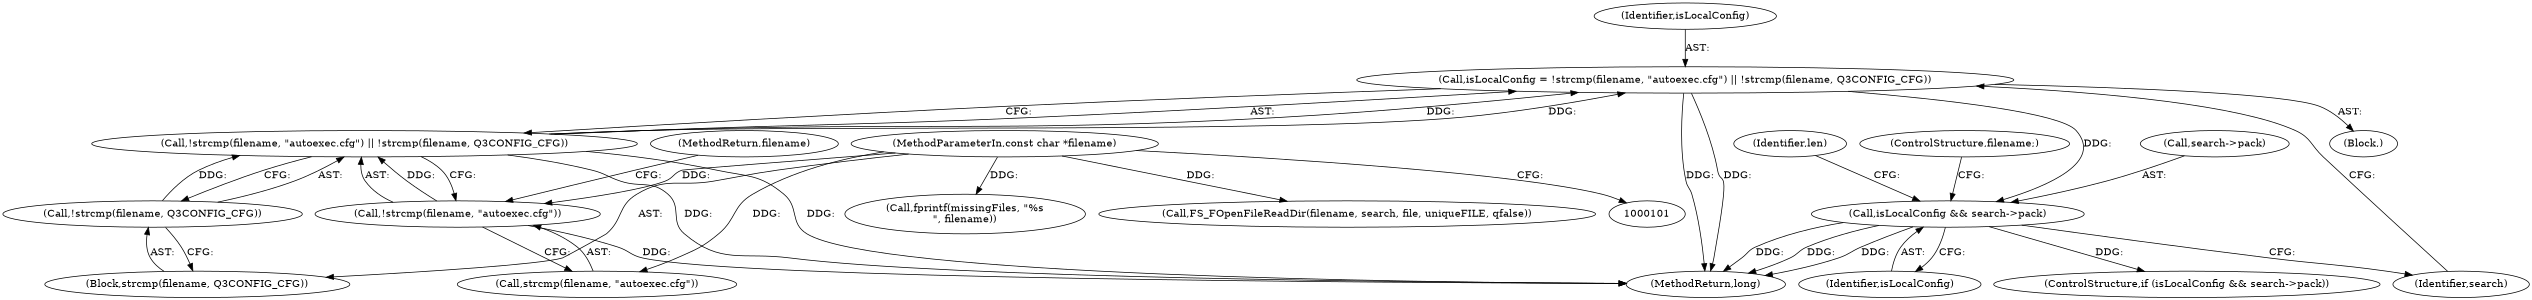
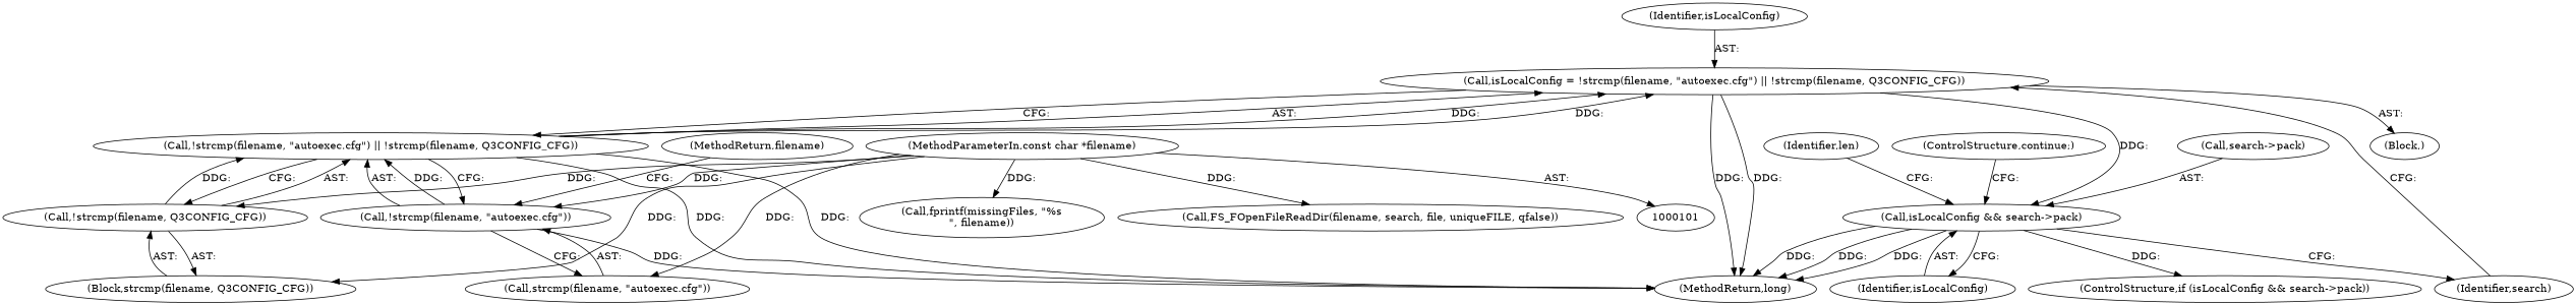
  digraph {
    n1 [label="(Call,isLocalConfig = !strcmp(filename, \"autoexec.cfg\") || !strcmp(filename, Q3CONFIG_CFG))"]
    n2 [label="(Call,!strcmp(filename, \"autoexec.cfg\") || !strcmp(filename, Q3CONFIG_CFG))"]
    n3 [label="(Call,isLocalConfig && search->pack)"]
    n4 [label="(Block,)"]
    n5 [label="(MethodReturn,long)"]
    n6 [label="(Call,!strcmp(filename, \"autoexec.cfg\"))"]
    n7 [label="(Call,!strcmp(filename, Q3CONFIG_CFG))"]
    n8 [label="(Identifier,isLocalConfig)"]
    n9 [label="(ControlStructure,if (isLocalConfig && search->pack))"]
    n10 [label="(Identifier,search)"]
    n11 [label="(Call,strcmp(filename, \"autoexec.cfg\"))"]
    n12 [label="(Block,strcmp(filename, Q3CONFIG_CFG))"]
    n13 [label="(MethodParameterIn,const char *filename)"]
    n14 [label="(Call,fprintf(missingFiles, \"%s\n\", filename))"]
    n15 [label="(Call,FS_FOpenFileReadDir(filename, search, file, uniqueFILE, qfalse))"]
    1000101
    n17 [label="(Call,search->pack)"]
    n18 [label="(Identifier,len)"]
    n19 [label="(Identifier,isLocalConfig)"]
-   n20 [label="(ControlStructure,filename;)"]
+   n20 [label="(ControlStructure,continue;)"]
    n21 [label="(MethodReturn,filename)"]
    n1 -> n2 [label="CFG: "]
    n1 -> n3 [label="DDG: "]
    n1 -> n4 [label="AST: "]
    n1 -> n5 [label="DDG: "]
    n1 -> n5 [label="DDG: "]
    n2 -> n1 [label="AST: "]
    n2 -> n1 [label="DDG: "]
    n2 -> n1 [label="DDG: "]
    n2 -> n5 [label="DDG: "]
    n2 -> n5 [label="DDG: "]
    n2 -> n6 [label="CFG: "]
    n2 -> n7 [label="CFG: "]
    n3 -> n5 [label="DDG: "]
    n3 -> n5 [label="DDG: "]
    n3 -> n5 [label="DDG: "]
    n3 -> n8 [label="CFG: "]
    n3 -> n9 [label="DDG: "]
    n3 -> n10 [label="CFG: "]
    n6 -> n2 [label="AST: "]
    n6 -> n2 [label="DDG: "]
    n6 -> n5 [label="DDG: "]
    n6 -> n11 [label="CFG: "]
    n7 -> n2 [label="AST: "]
    n7 -> n2 [label="DDG: "]
-   n7 -> n12 [label="CFG: "]
+   n7 -> n12 [label="AST: "]
    n8 -> n3 [label="AST: "]
    n10 -> n1 [label="CFG: "]
    n11 -> n6 [label="AST: "]
    n12 -> n7 [label="AST: "]
    n13 -> n6 [label="DDG: "]
+   n13 -> n7 [label="DDG: "]
    n13 -> n11 [label="DDG: "]
-   n13 -> n12 [label="AST: "]
+   n13 -> n12 [label="DDG: "]
    n13 -> n14 [label="DDG: "]
    n13 -> n15 [label="DDG: "]
-   n13 -> 1000101 [label="CFG: "]
+   n13 -> 1000101 [label="AST: "]
    n17 -> n3 [label="AST: "]
    n18 -> n3 [label="CFG: "]
    n19 -> n1 [label="AST: "]
    n20 -> n3 [label="CFG: "]
    n21 -> n6 [label="CFG: "]
  }
